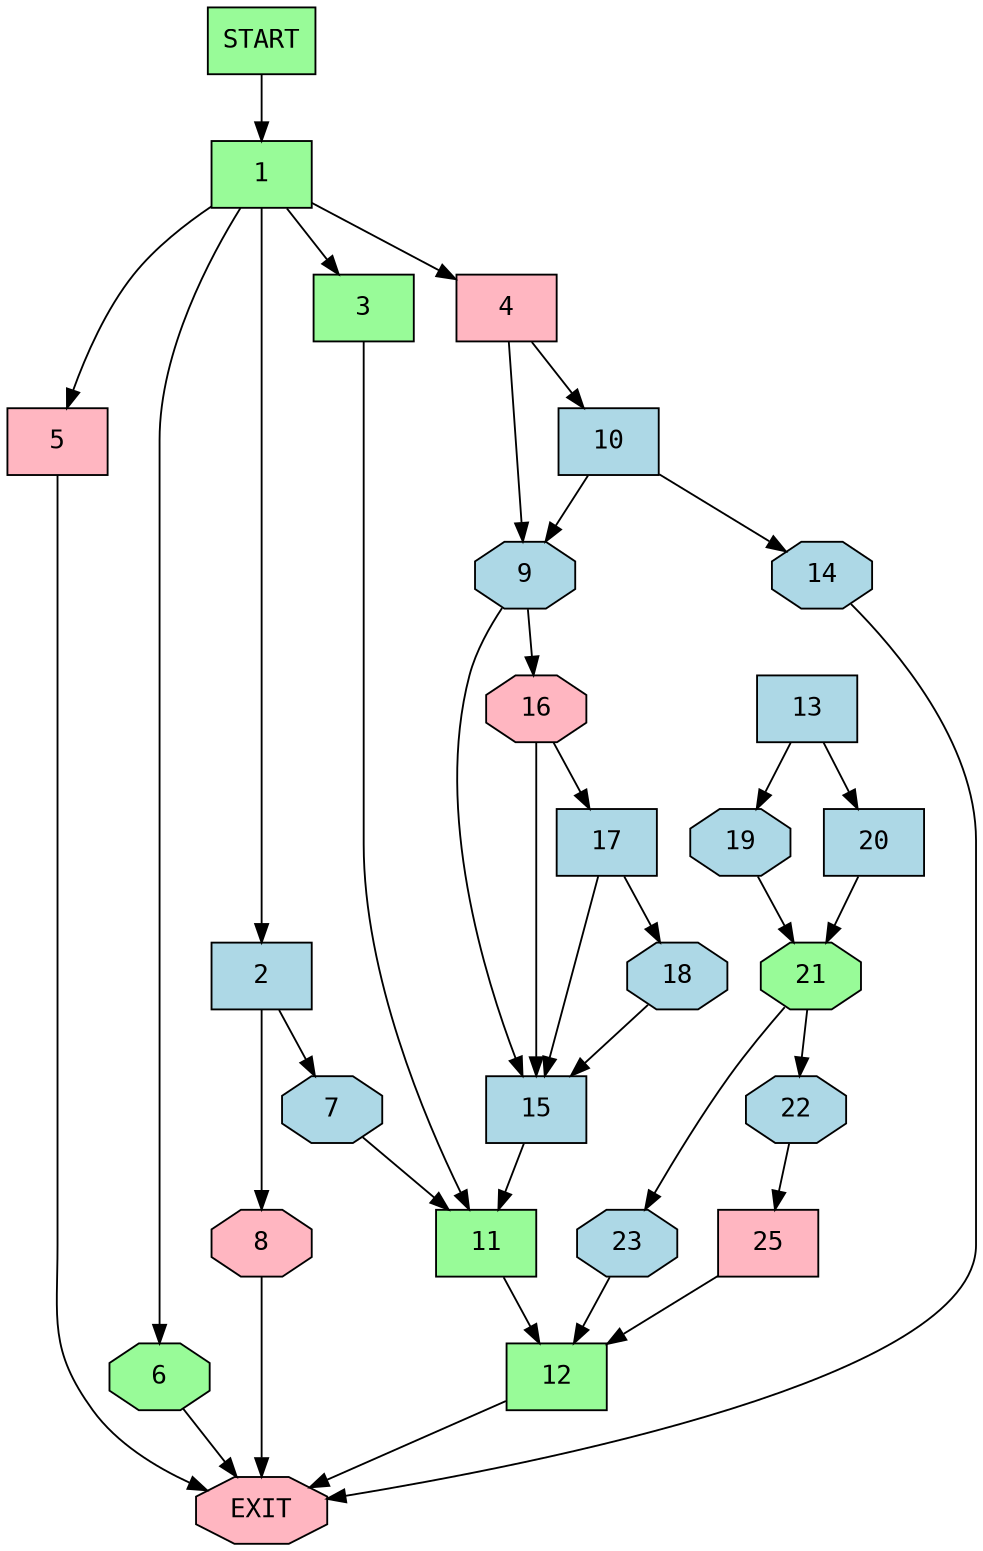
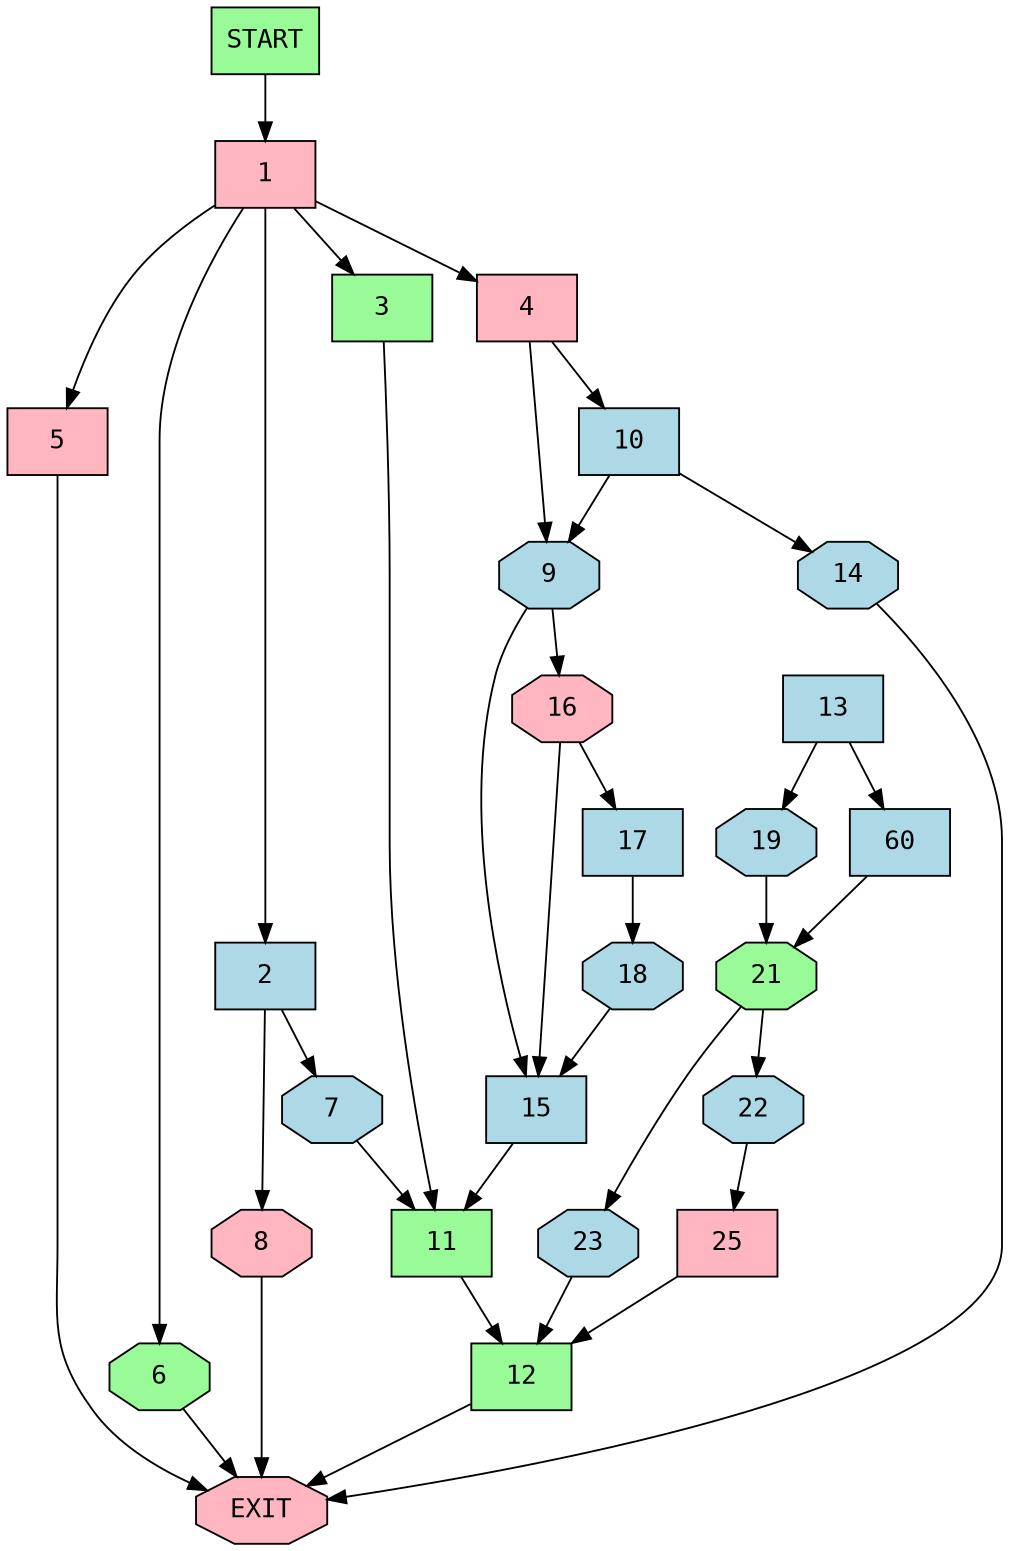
  digraph {
    fontname="DejaVu Sans Mono"
    node [fillcolor=lightblue fontname="DejaVu Sans Mono" shape=box style=filled]
    edge [fontname="DejaVu Sans Mono"]
    n1 [fillcolor=palegreen label=START]
-   1 [fillcolor=palegreen]
+   1 [fillcolor=lightpink]
    2
    3 [fillcolor=palegreen]
    4 [fillcolor=lightpink]
    5 [fillcolor=lightpink]
    6 [fillcolor=palegreen shape=octagon]
    n8 [fillcolor=lightpink label=EXIT shape=octagon]
    7 [shape=octagon]
    8 [fillcolor=lightpink shape=octagon]
    11 [fillcolor=palegreen]
    9 [shape=octagon]
    10
    12 [fillcolor=palegreen]
    15
    16 [fillcolor=lightpink shape=octagon]
    14 [shape=octagon]
    17
    19 [shape=octagon]
    13
-   20
+   20 [label=60]
    21 [fillcolor=palegreen shape=octagon]
    18 [shape=octagon]
    22 [shape=octagon]
    23 [shape=octagon]
    25 [fillcolor=lightpink]
    n1 -> 1
    1 -> 2
    1 -> 3
    1 -> 4
    1 -> 5
    1 -> 6
    2 -> 7
    2 -> 8
    3 -> 11
    4 -> 9
    4 -> 10
    5 -> n8
    6 -> n8
    7 -> 11
    8 -> n8
    11 -> 12
    9 -> 15
    9 -> 16
    10 -> 9
    10 -> 14
    12 -> n8
    15 -> 11
    16 -> 15
    16 -> 17
    14 -> n8
-   17 -> 15
    17 -> 18
    19 -> 21
    13 -> 19
    13 -> 20
    20 -> 21
    21 -> 22
    21 -> 23
    18 -> 15
    22 -> 25
    23 -> 12
    25 -> 12
  }
